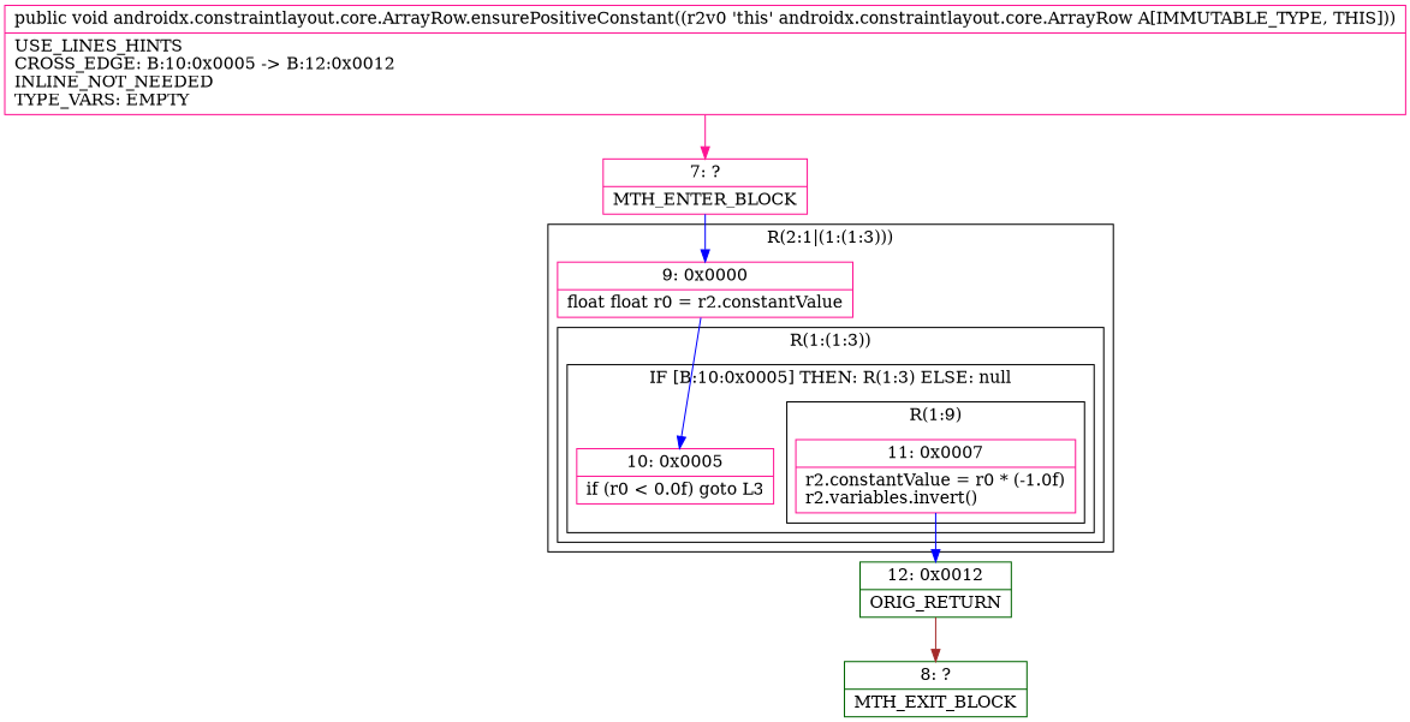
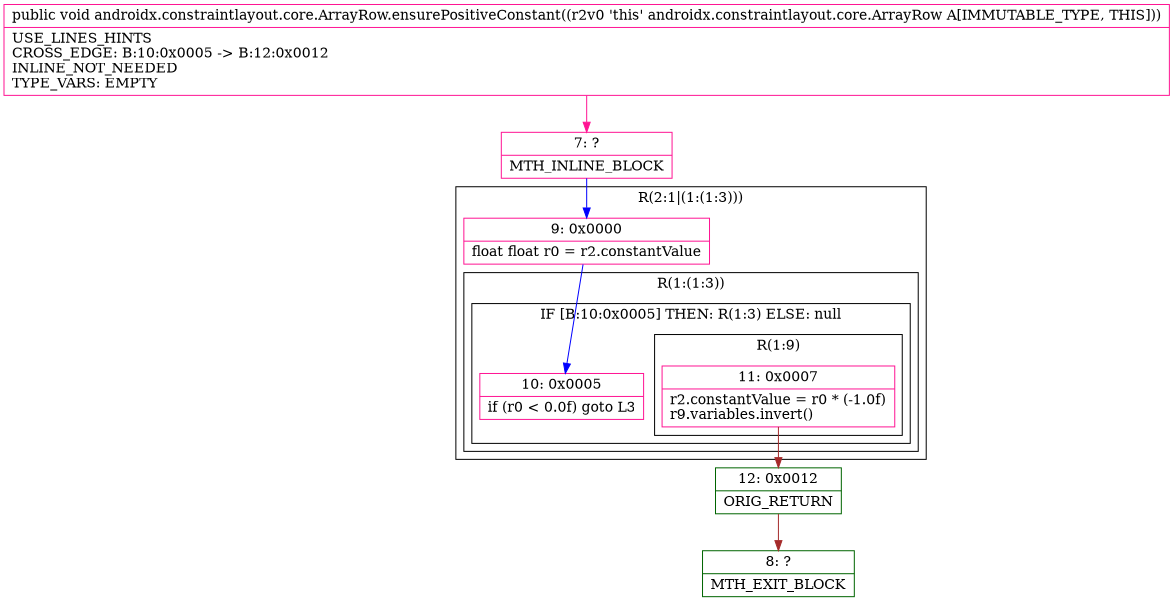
  digraph {
    fontname="DejaVu Serif"
    node [color=deeppink fontname="DejaVu Serif" shape=record]
    edge [color=brown fontname="DejaVu Serif"]
-   n1 [label="{11\:\ 0x0007|r2.constantValue = r0 * (\-1.0f)\lr2.variables.invert()\l}"]
+   n1 [label="{11\:\ 0x0007|r2.constantValue = r0 * (\-1.0f)\lr9.variables.invert()\l}"]
    n2 [label="{10\:\ 0x0005|if (r0 \< 0.0f) goto L3\l}"]
    n3 [label="{9\:\ 0x0000|float float r0 = r2.constantValue\l}"]
    n4 [color=darkgreen label="{12\:\ 0x0012|ORIG_RETURN\l}"]
    n5 [color=darkgreen label="{8\:\ ?|MTH_EXIT_BLOCK\l}"]
-   n6 [label="{7\:\ ?|MTH_ENTER_BLOCK\l}"]
+   n6 [label="{7\:\ ?|MTH_INLINE_BLOCK\l}"]
    n7 [label="{public void androidx.constraintlayout.core.ArrayRow.ensurePositiveConstant((r2v0 'this' androidx.constraintlayout.core.ArrayRow A[IMMUTABLE_TYPE, THIS]))  | USE_LINES_HINTS\lCROSS_EDGE: B:10:0x0005 \-\> B:12:0x0012\lINLINE_NOT_NEEDED\lTYPE_VARS: EMPTY\l}"]
    subgraph cluster_1 {
      label="R(2:1|(1:(1:3)))"
      n3
      subgraph cluster_2 {
        label="R(1:(1:3))"
        subgraph cluster_3 {
          label="IF [B:10:0x0005] THEN: R(1:3) ELSE: null"
          n2
          subgraph cluster_4 {
            label="R(1:9)"
            n1
          }
        }
      }
    }
-   n1 -> n4 [color=blue]
+   n1 -> n4
    n3 -> n2 [color=blue]
    n4 -> n5
    n6 -> n3 [color=blue]
    n7 -> n6 [color=deeppink]
  }
